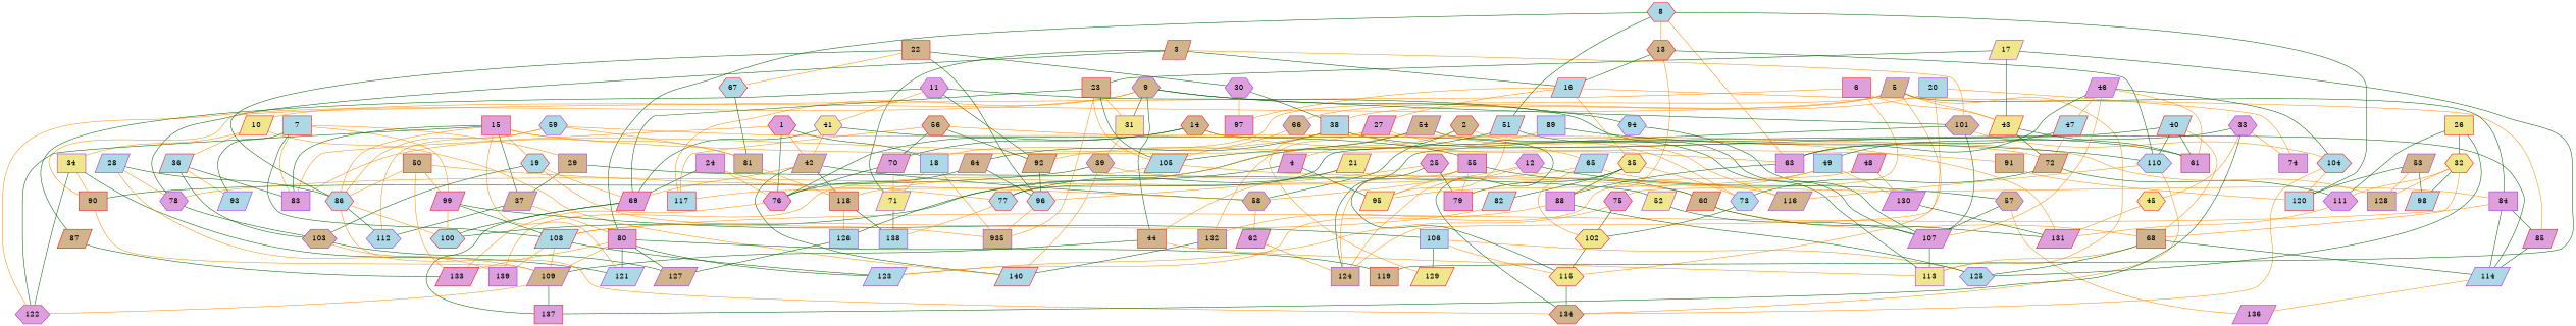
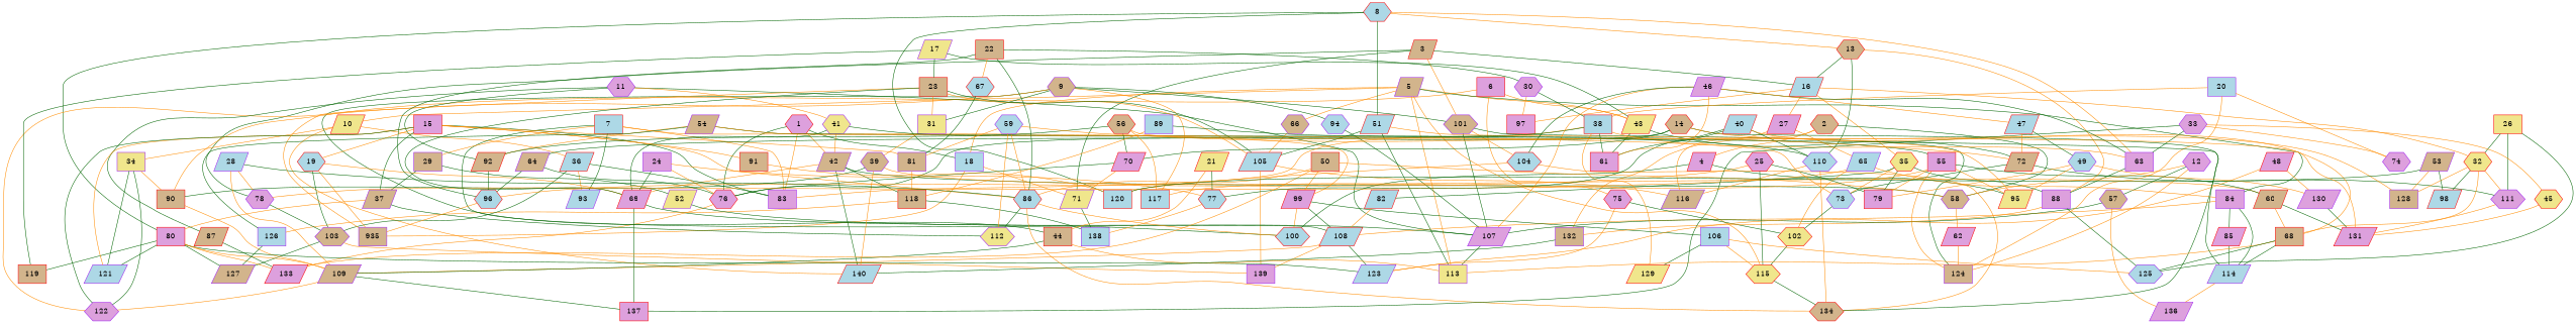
  graph {
    node [color=red fillcolor=lightblue shape=parallelogram style=filled]
    edge [color=darkorange]
    1 [fillcolor=plum shape=hexagon]
    18 [color=purple shape=box]
    42 [color=purple fillcolor=tan]
    76 [fillcolor=plum shape=hexagon]
    83 [color=purple fillcolor=plum shape=box]
    71 [color=purple fillcolor=khaki]
    n7 [color=purple fillcolor=tan label=935 shape=box]
    58 [color=purple fillcolor=tan shape=hexagon]
    140
    69 [fillcolor=plum]
    118 [fillcolor=tan shape=box]
    133 [fillcolor=plum]
    2 [fillcolor=tan shape=hexagon]
    4 [fillcolor=plum]
    116 [color=purple fillcolor=tan]
    95 [fillcolor=khaki]
    100 [shape=hexagon]
    62 [fillcolor=plum]
    3 [fillcolor=tan]
    16
    78 [color=purple fillcolor=plum shape=hexagon]
    101 [color=purple fillcolor=tan shape=hexagon]
    27 [fillcolor=plum]
    35 [fillcolor=khaki shape=hexagon]
    85 [fillcolor=plum]
    97 [fillcolor=plum shape=box]
    138 [color=purple shape=box]
    103 [color=purple fillcolor=tan shape=hexagon]
    107 [color=purple fillcolor=plum]
    124 [color=purple fillcolor=tan shape=box]
    104 [shape=hexagon]
    5 [color=purple fillcolor=tan]
    10 [fillcolor=khaki]
    43 [fillcolor=khaki]
    66 [color=purple fillcolor=tan shape=hexagon]
    84 [color=purple fillcolor=plum shape=box]
    113 [color=purple fillcolor=khaki shape=box]
    115 [fillcolor=khaki shape=hexagon]
    34 [color=purple fillcolor=khaki shape=box]
    36
    61 [fillcolor=plum shape=box]
    72 [fillcolor=tan]
    105
    108
    114 [color=purple]
    134 [fillcolor=tan shape=hexagon]
    6 [fillcolor=plum shape=box]
    75 [fillcolor=plum shape=hexagon]
    90 [fillcolor=tan shape=box]
    123 [color=purple]
    102 [fillcolor=khaki shape=hexagon]
    109 [color=purple fillcolor=tan]
    7 [shape=box]
    29 [color=purple fillcolor=tan shape=box]
    93 [color=purple]
    99 [fillcolor=plum]
    37 [color=purple fillcolor=tan]
    52 [color=purple fillcolor=khaki]
    106 [color=purple shape=box]
    139 [color=purple fillcolor=plum shape=box]
    8 [shape=hexagon]
    13 [fillcolor=tan shape=hexagon]
    51
    63 [color=purple fillcolor=plum shape=box]
    80 [fillcolor=plum shape=box]
    120 [shape=box]
    88 [color=purple fillcolor=plum shape=box]
    110 [color=purple shape=hexagon]
    121 [color=purple]
    119 [fillcolor=tan shape=box]
    127 [color=purple fillcolor=tan]
    9 [color=purple fillcolor=tan shape=hexagon]
    31 [color=purple fillcolor=khaki shape=box]
    44 [fillcolor=tan shape=box]
    94 [color=purple shape=hexagon]
    117 [shape=box]
    122 [color=purple fillcolor=plum shape=hexagon]
    39 [color=purple fillcolor=tan shape=hexagon]
    11 [color=purple fillcolor=plum shape=hexagon]
    41 [color=purple fillcolor=khaki shape=hexagon]
    87 [fillcolor=tan]
    92 [fillcolor=tan]
    55 [fillcolor=plum shape=box]
    96 [shape=hexagon]
    12 [color=purple fillcolor=plum shape=hexagon]
    57 [color=purple fillcolor=tan shape=hexagon]
    136 [color=purple fillcolor=plum]
    125 [color=purple shape=hexagon]
    132 [color=purple fillcolor=tan shape=box]
    14 [fillcolor=tan shape=hexagon]
    70 [fillcolor=plum]
    128 [color=purple fillcolor=tan shape=box]
    15 [fillcolor=plum shape=box]
    19 [shape=hexagon]
    81 [color=purple fillcolor=tan shape=box]
    86 [shape=hexagon]
    91 [fillcolor=tan shape=box]
-   112 [color=purple shape=hexagon]
+   112 [color=purple fillcolor=khaki shape=hexagon]
    65 [color=purple]
    79 [fillcolor=plum shape=box]
    73 [color=purple shape=hexagon]
    82
    17 [color=purple fillcolor=khaki]
    23 [fillcolor=tan shape=box]
    137 [fillcolor=plum shape=box]
    20 [color=purple shape=box]
    38 [shape=box]
-   74 [color=purple fillcolor=plum shape=box]
+   74 [color=purple fillcolor=plum shape=hexagon]
    64 [color=purple fillcolor=tan]
    129 [fillcolor=khaki]
    21 [fillcolor=khaki]
    77 [shape=hexagon]
    22 [fillcolor=tan shape=box]
    30 [color=purple fillcolor=plum shape=hexagon]
    67 [shape=hexagon]
    24 [color=purple fillcolor=plum shape=box]
    25 [fillcolor=plum shape=hexagon]
    26 [fillcolor=khaki shape=box]
    32 [fillcolor=khaki shape=hexagon]
    111 [color=purple fillcolor=plum shape=hexagon]
    68 [fillcolor=tan shape=box]
    98
    131 [fillcolor=plum]
    28 [color=purple]
    60 [fillcolor=tan]
    33 [color=purple fillcolor=plum shape=hexagon]
    45 [fillcolor=khaki shape=hexagon]
    40
    126 [color=purple shape=box]
    46 [color=purple fillcolor=plum]
    47
-   49 [color=purple shape=box]
+   49 [color=purple shape=hexagon]
    130 [color=purple fillcolor=plum]
    48 [fillcolor=plum]
    50 [fillcolor=tan shape=box]
    53 [color=purple fillcolor=tan]
    54 [color=purple fillcolor=tan]
    56 [fillcolor=tan shape=hexagon]
    59 [color=purple shape=hexagon]
    89 [color=purple shape=box]
    1 -- 18 [color=darkgreen]
    1 -- 42
    1 -- 76 [color=darkgreen]
    1 -- 83
    18 -- 71
    18 -- n7
    42 -- 58 [color=darkgreen]
    42 -- 140 [color=darkgreen]
    42 -- 69
    42 -- 118 [color=darkgreen]
    76 -- 133
    71 -- 138 [color=darkgreen]
    58 -- 62
    69 -- 100 [color=darkgreen]
    69 -- 137 [color=darkgreen]
    118 -- 138 [color=darkgreen]
    118 -- 126
    2 -- 58 [color=darkgreen]
    2 -- 4
    2 -- 116
    4 -- 95 [color=darkgreen]
    4 -- 100 [color=darkgreen]
    62 -- 124
    3 -- 71 [color=darkgreen]
    3 -- 16 [color=darkgreen]
    3 -- 78 [color=darkgreen]
    3 -- 101
    16 -- 27
    16 -- 35
-   16 -- 85
+   16 -- 32
    16 -- 97
    78 -- 103 [color=darkgreen]
    101 -- 107 [color=darkgreen]
    101 -- 124 [color=darkgreen]
    101 -- 104
    27 -- 132
    27 -- 65
    35 -- 88 [color=darkgreen]
    35 -- 79 [color=darkgreen]
    35 -- 73
    35 -- 82 [color=darkgreen]
    85 -- 114 [color=darkgreen]
    103 -- 139
    103 -- 127 [color=darkgreen]
    107 -- 113 [color=darkgreen]
    104 -- 134
    104 -- 120
    5 -- 18
    5 -- 10
    5 -- 43
    5 -- 66
    5 -- 84 [color=darkgreen]
    5 -- 113
    5 -- 115
    10 -- 140
    10 -- 34
    10 -- 36
    43 -- 61 [color=darkgreen]
    43 -- 72 [color=darkgreen]
    66 -- 105
    84 -- 85 [color=darkgreen]
    84 -- 108
    84 -- 114 [color=darkgreen]
    115 -- 134 [color=darkgreen]
    34 -- 90
    34 -- 121 [color=darkgreen]
    34 -- 122 [color=darkgreen]
    36 -- 83 [color=darkgreen]
    36 -- 103 [color=darkgreen]
    36 -- 93
    72 -- 73 [color=darkgreen]
    72 -- 111 [color=darkgreen]
    105 -- 116
    105 -- 139
    108 -- 123 [color=darkgreen]
    108 -- 109
    108 -- 139
    114 -- 136
    6 -- 43
    6 -- 75
    6 -- 90
    75 -- 123
    75 -- 102 [color=darkgreen]
    90 -- 109
    102 -- 115 [color=darkgreen]
    109 -- 122
    109 -- 137 [color=darkgreen]
    7 -- 83
    7 -- 108 [color=darkgreen]
    7 -- 29
    7 -- 93 [color=darkgreen]
    7 -- 99
    29 -- 37 [color=darkgreen]
    29 -- 52 [color=darkgreen]
    99 -- 100
    99 -- 108 [color=darkgreen]
    99 -- 106 [color=darkgreen]
    37 -- 80
    37 -- 112 [color=darkgreen]
    52 -- 107 [color=darkgreen]
    106 -- 115
    106 -- 125
    106 -- 129 [color=darkgreen]
    8 -- 13
    8 -- 51 [color=darkgreen]
    8 -- 63
    8 -- 80 [color=darkgreen]
    8 -- 120 [color=darkgreen]
    13 -- 16 [color=darkgreen]
    13 -- 88
    13 -- 110 [color=darkgreen]
    51 -- 95
    51 -- 113 [color=darkgreen]
    51 -- 105 [color=darkgreen]
    63 -- 88 [color=darkgreen]
    80 -- 133
    80 -- 123 [color=darkgreen]
    80 -- 109
    80 -- 121 [color=darkgreen]
    80 -- 119 [color=darkgreen]
    80 -- 127 [color=darkgreen]
    88 -- 125 [color=darkgreen]
    88 -- 132
    110 -- 116
    110 -- 134
    9 -- 101 [color=darkgreen]
    9 -- 31 [color=darkgreen]
    9 -- 44 [color=darkgreen]
    9 -- 94 [color=darkgreen]
    9 -- 117
    9 -- 122
    31 -- 39
    44 -- 113
    44 -- 109 [color=darkgreen]
    94 -- 107 [color=darkgreen]
    39 -- 140
    39 -- 90 [color=darkgreen]
    39 -- 60
    11 -- 107 [color=darkgreen]
    11 -- 41
    11 -- 87 [color=darkgreen]
    11 -- 92 [color=darkgreen]
    41 -- 42
    41 -- 69 [color=darkgreen]
    41 -- 55 [color=darkgreen]
    87 -- 133 [color=darkgreen]
    92 -- 96 [color=darkgreen]
    55 -- 95
    55 -- 124
    55 -- 117
    55 -- 79
    55 -- 60 [color=darkgreen]
    96 -- n7
    12 -- 58
    12 -- 124
    12 -- 57 [color=darkgreen]
    57 -- 107 [color=darkgreen]
    57 -- 136
    132 -- 140 [color=darkgreen]
    14 -- 76 [color=darkgreen]
    14 -- 134 [color=darkgreen]
    14 -- 70 [color=darkgreen]
    14 -- 128
    70 -- 76 [color=darkgreen]
    70 -- 71
    15 -- 83 [color=darkgreen]
    15 -- 37 [color=darkgreen]
    15 -- 121
    15 -- 122 [color=darkgreen]
    15 -- 19
    15 -- 81
    15 -- 86
    15 -- 91
    19 -- n7
    19 -- 69
    19 -- 103 [color=darkgreen]
    81 -- 118
    86 -- 100
    86 -- 134
    86 -- 112 [color=darkgreen]
    91 -- 120
    65 -- 78
    65 -- 84
    65 -- 102
    73 -- 102 [color=darkgreen]
    82 -- 108
    17 -- 43 [color=darkgreen]
    17 -- 119 [color=darkgreen]
    17 -- 23 [color=darkgreen]
    23 -- n7
    23 -- 69 [color=darkgreen]
    23 -- 105
    23 -- 105 [color=darkgreen]
    23 -- 31
    20 -- 124
    20 -- 38
    20 -- 74
    38 -- 83
    38 -- 61 [color=darkgreen]
    38 -- 63
    38 -- 64 [color=darkgreen]
    38 -- 129
    64 -- 76 [color=darkgreen]
    64 -- 96 [color=darkgreen]
    21 -- 44
    21 -- 77 [color=darkgreen]
    77 -- 138
    22 -- 96 [color=darkgreen]
    22 -- 86 [color=darkgreen]
    22 -- 30 [color=darkgreen]
    22 -- 67
    30 -- 97
    30 -- 38 [color=darkgreen]
    67 -- 81 [color=darkgreen]
    24 -- 76
    24 -- 69 [color=darkgreen]
    24 -- 77
    25 -- 115 [color=darkgreen]
    25 -- 96
    25 -- 79 [color=darkgreen]
    26 -- 125 [color=darkgreen]
    26 -- 32 [color=darkgreen]
    26 -- 111 [color=darkgreen]
    32 -- 128
    32 -- 111
    32 -- 68
    32 -- 98 [color=darkgreen]
    111 -- 131
    68 -- 113
    68 -- 114 [color=darkgreen]
    68 -- 125 [color=darkgreen]
    28 -- 78
    28 -- 109
    28 -- 86 [color=darkgreen]
    60 -- 68
    60 -- 131 [color=darkgreen]
    33 -- 63 [color=darkgreen]
    33 -- 137 [color=darkgreen]
    33 -- 74
    33 -- 45
    45 -- 131
    40 -- 61 [color=darkgreen]
    40 -- 110 [color=darkgreen]
    40 -- 77 [color=darkgreen]
    40 -- 68
    126 -- 127 [color=darkgreen]
    46 -- 107
    46 -- 104 [color=darkgreen]
    46 -- 61
    46 -- 63 [color=darkgreen]
    46 -- 47
    47 -- 72
    47 -- 49 [color=darkgreen]
    49 -- 95
    49 -- 79
    49 -- 130
    130 -- 131 [color=darkgreen]
    48 -- 123
    48 -- 130
    50 -- 58
    50 -- 133
    50 -- 99
    50 -- 86
    53 -- 120 [color=darkgreen]
    53 -- 128
    53 -- 98 [color=darkgreen]
    54 -- 114 [color=darkgreen]
    54 -- 92
    54 -- 73
    54 -- 126 [color=darkgreen]
    56 -- 117
    56 -- 92 [color=darkgreen]
    56 -- 70 [color=darkgreen]
    56 -- 131
    59 -- 72
    59 -- 81
    59 -- 86
    59 -- 112
    89 -- 118
    89 -- 110 [color=darkgreen]
  }
